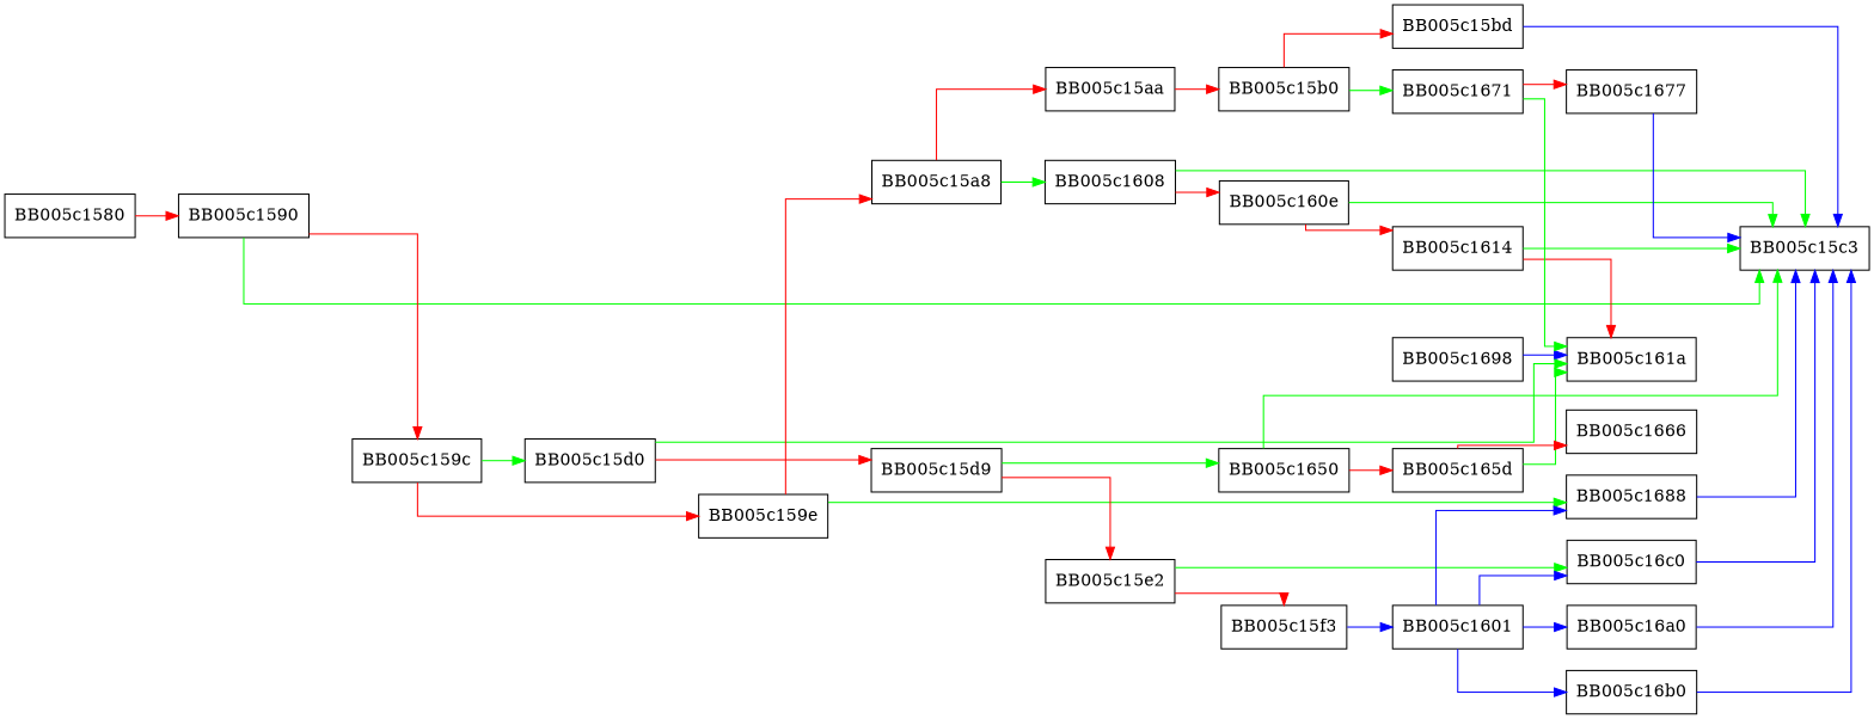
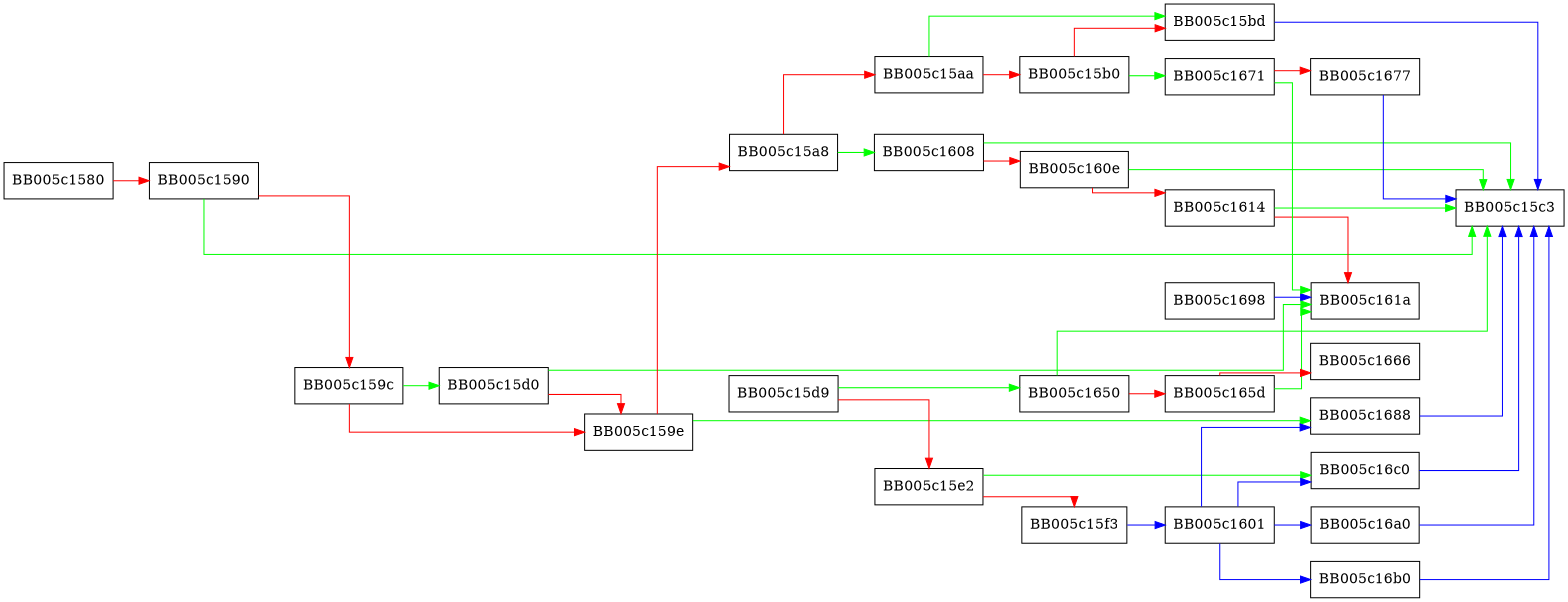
  digraph {
    rankdir=LR
    splines=ortho
    node [shape=box]
    edge [color=red]
    BB005c1580
    BB005c1590
    BB005c1698
    BB005c161a
    BB005c15c3
    BB005c159c
    BB005c15d0
    BB005c159e
    BB005c15d9
    BB005c1688
    BB005c15a8
    BB005c1650
    BB005c15e2
    BB005c1608
    BB005c15aa
    BB005c160e
    BB005c15bd
    BB005c15b0
    BB005c1614
    BB005c1671
    BB005c1677
    BB005c165d
    BB005c16c0
    BB005c15f3
    BB005c1666
    BB005c1601
    BB005c16b0
    BB005c16a0
    BB005c1580 -> BB005c1590
    BB005c1590 -> BB005c15c3 [color=green]
    BB005c1590 -> BB005c159c
    BB005c1698 -> BB005c161a [color=blue]
    BB005c159c -> BB005c15d0 [color=green]
    BB005c159c -> BB005c159e
    BB005c15d0 -> BB005c161a [color=green]
-   BB005c15d0 -> BB005c15d9
+   BB005c15d0 -> BB005c159e
    BB005c159e -> BB005c1688 [color=green]
    BB005c159e -> BB005c15a8
    BB005c15d9 -> BB005c1650 [color=green]
    BB005c15d9 -> BB005c15e2
    BB005c1688 -> BB005c15c3 [color=blue]
    BB005c15a8 -> BB005c1608 [color=green]
    BB005c15a8 -> BB005c15aa
    BB005c1650 -> BB005c15c3 [color=green]
    BB005c1650 -> BB005c165d
    BB005c15e2 -> BB005c16c0 [color=green]
    BB005c15e2 -> BB005c15f3
    BB005c1608 -> BB005c15c3 [color=green]
    BB005c1608 -> BB005c160e
+   BB005c15aa -> BB005c15bd [color=green]
    BB005c15aa -> BB005c15b0
    BB005c160e -> BB005c15c3 [color=green]
    BB005c160e -> BB005c1614
    BB005c15bd -> BB005c15c3 [color=blue]
    BB005c15b0 -> BB005c15bd
    BB005c15b0 -> BB005c1671 [color=green]
    BB005c1614 -> BB005c161a
    BB005c1614 -> BB005c15c3 [color=green]
    BB005c1671 -> BB005c161a [color=green]
    BB005c1671 -> BB005c1677
    BB005c1677 -> BB005c15c3 [color=blue]
    BB005c165d -> BB005c161a [color=green]
    BB005c165d -> BB005c1666
    BB005c16c0 -> BB005c15c3 [color=blue]
    BB005c15f3 -> BB005c1601 [color=blue]
    BB005c1601 -> BB005c1688 [color=blue]
    BB005c1601 -> BB005c16c0 [color=blue]
    BB005c1601 -> BB005c16b0 [color=blue]
    BB005c1601 -> BB005c16a0 [color=blue]
    BB005c16b0 -> BB005c15c3 [color=blue]
    BB005c16a0 -> BB005c15c3 [color=blue]
  }
